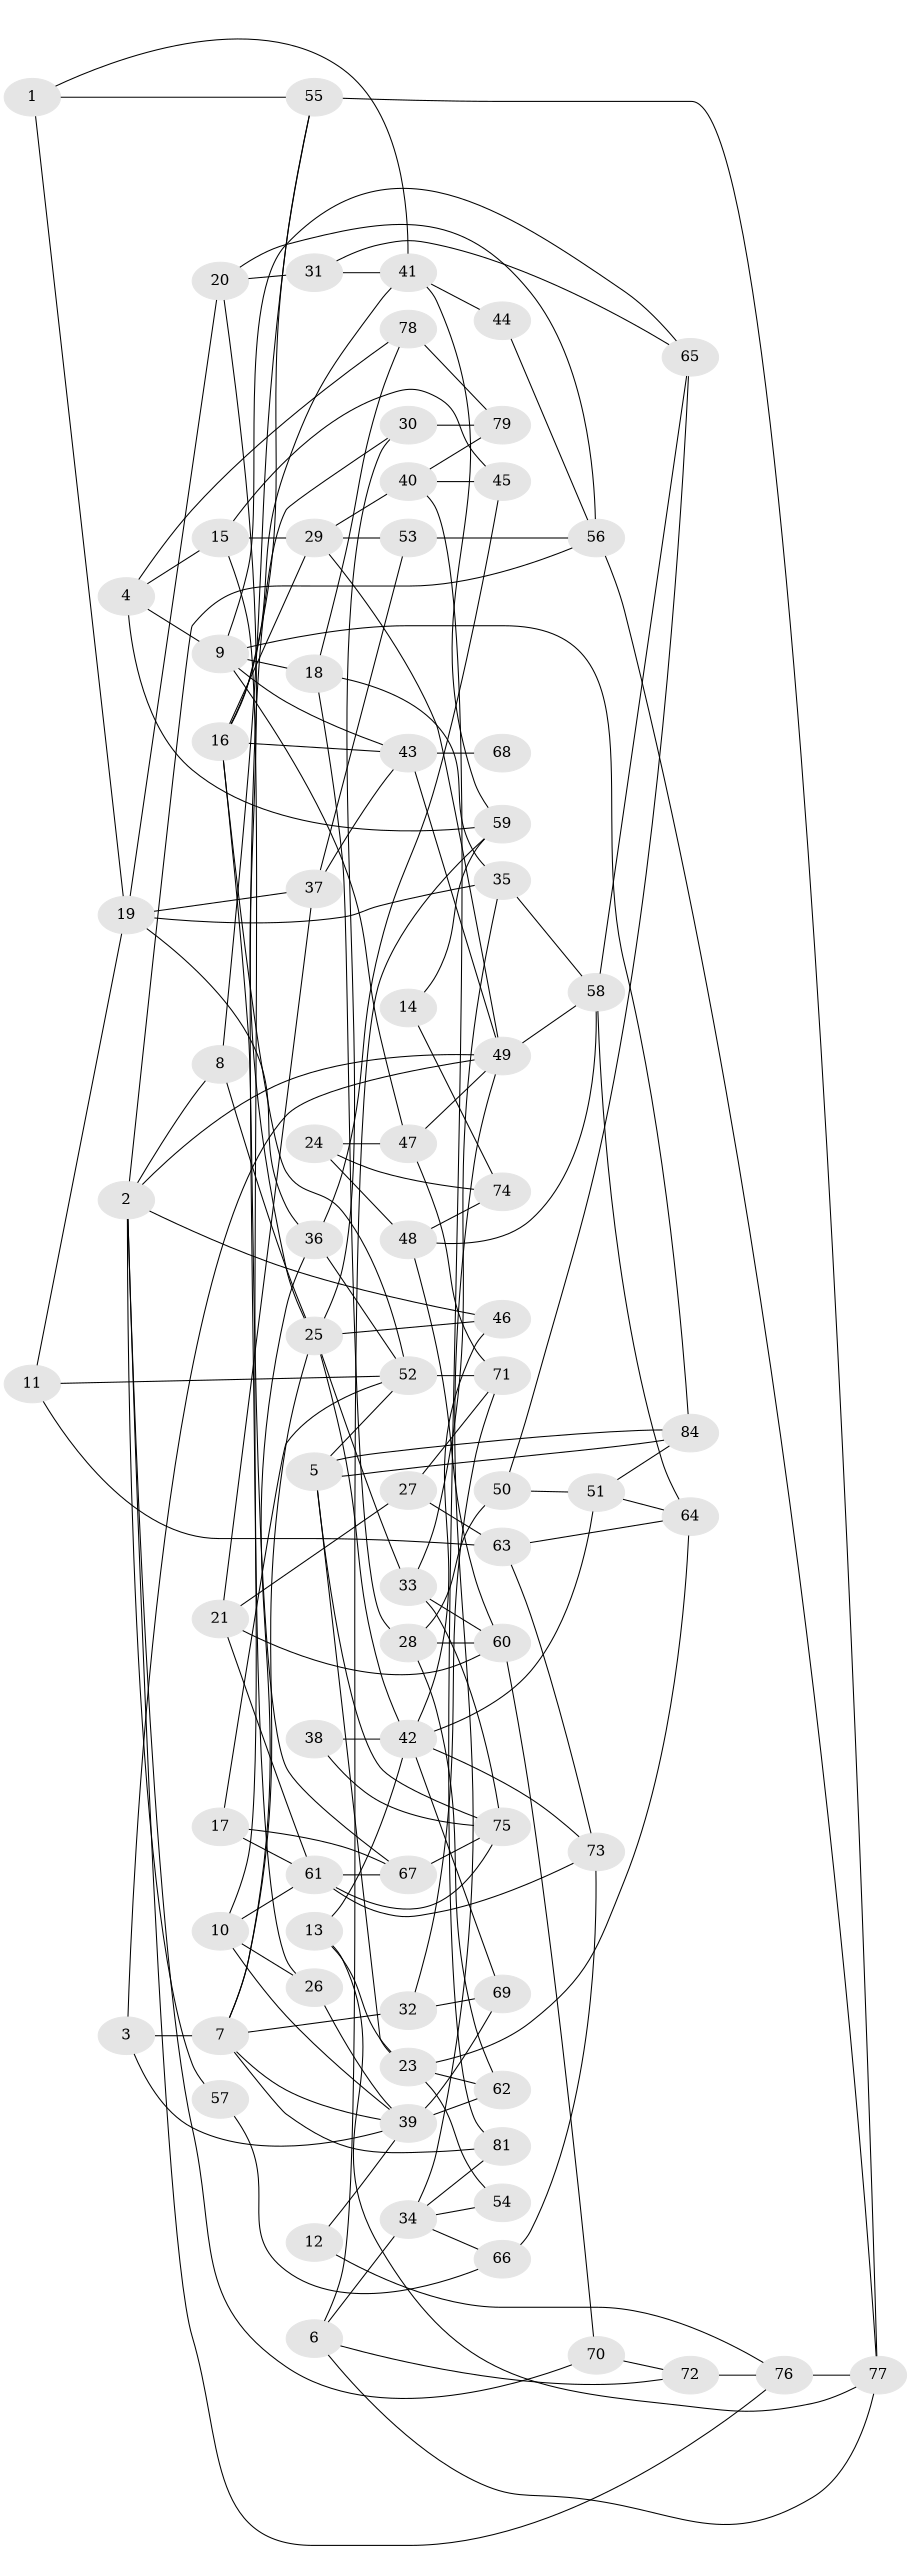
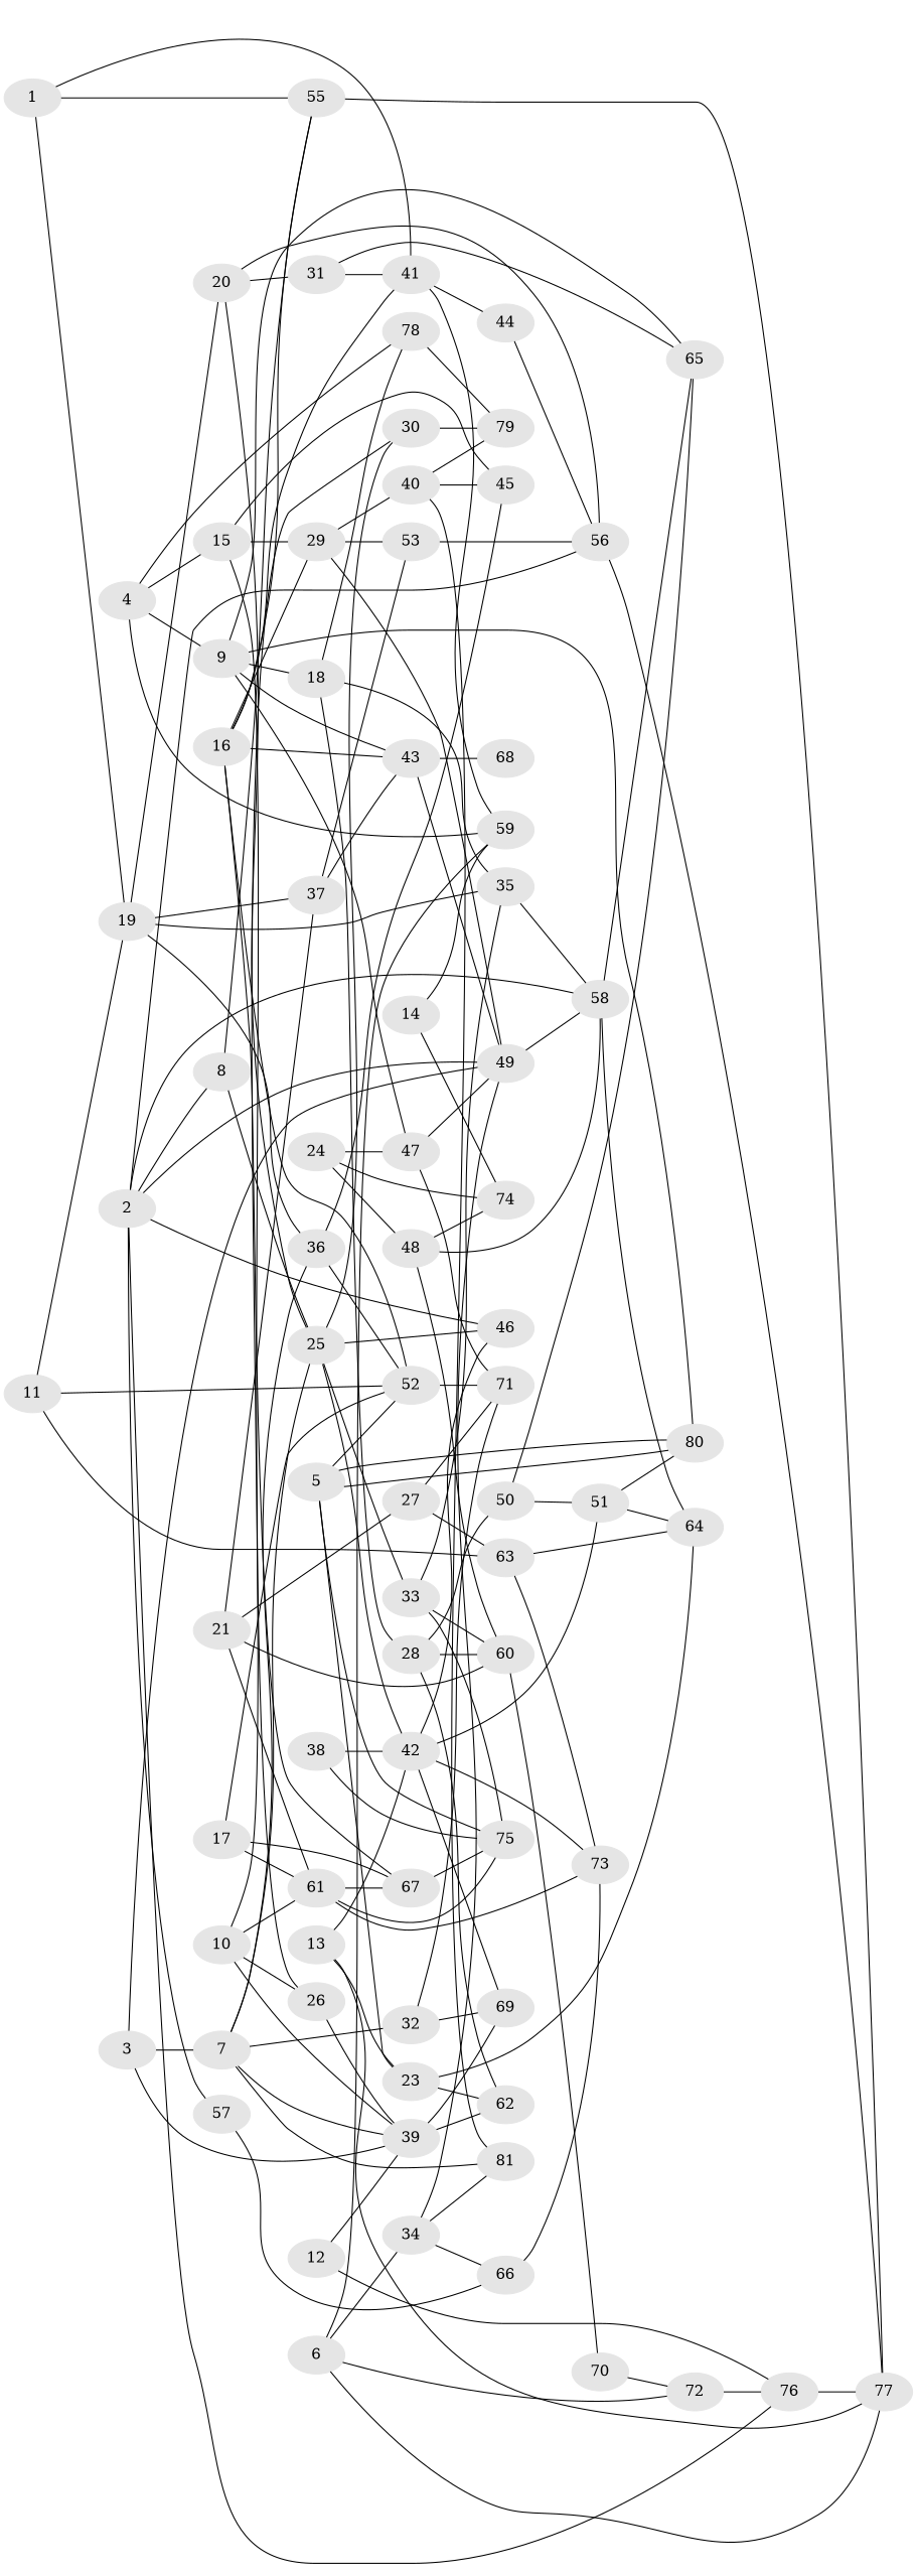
  graph {
    rankdir=LR
    node [color=gray90 style=filled]
    1
    19
    41
    55
    36
    35
    20
    37
    59
    44
    77
    2
    8
    46
    49
    56
    57
    70
    76
    25
    58
    66
    72
    3
    7
    39
    32
    81
    62
    69
    4
    9
    15
    78
-   80 [label=84]
+   80
    18
    43
    47
    65
    26
    29
    45
    79
    5
    23
    52
    75
-   54
    64
    71
    6
    34
    30
    42
    33
    28
    68
    10
    61
    67
    73
    11
    63
    12
    13
    51
    14
    74
    40
    53
    16
    17
    60
    50
    31
    21
    27
    24
    48
    38
    1 -- 19
    1 -- 41
    1 -- 55
    19 -- 36
    19 -- 35
    19 -- 20
    19 -- 37
    41 -- 59
    41 -- 44
    55 -- 77
    36 -- 45
    36 -- 52
    35 -- 58
    20 -- 56
    20 -- 25
    20 -- 31
    37 -- 43
    37 -- 53
    44 -- 56
    2 -- 8
    2 -- 46
    2 -- 49
    2 -- 56
    2 -- 57
-   2 -- 70
+   2 -- 58
    2 -- 76
    8 -- 55
    8 -- 25
    49 -- 58
    56 -- 77
    57 -- 66
    70 -- 72
    76 -- 77
    25 -- 46
    25 -- 30
    25 -- 42
    25 -- 33
    58 -- 65
    58 -- 64
    66 -- 73
    72 -- 76
    3 -- 49
    3 -- 7
    3 -- 39
    7 -- 36
    7 -- 25
    7 -- 39
    7 -- 32
    7 -- 81
    39 -- 62
    39 -- 69
    32 -- 69
    32 -- 71
    4 -- 59
    4 -- 9
    4 -- 15
    4 -- 78
    9 -- 80
    9 -- 18
    9 -- 43
    9 -- 47
    9 -- 65
    15 -- 26
    15 -- 29
    15 -- 45
    78 -- 79
    18 -- 35
    18 -- 78
    18 -- 28
    43 -- 49
    43 -- 68
    47 -- 49
    47 -- 71
    26 -- 39
    29 -- 49
    29 -- 40
    29 -- 53
    5 -- 80
    5 -- 80
    5 -- 23
    5 -- 52
    5 -- 75
    23 -- 62
-   23 -- 54
    23 -- 64
    52 -- 71
    6 -- 59
    6 -- 77
    6 -- 72
    6 -- 34
    34 -- 49
    34 -- 66
    34 -- 81
-   34 -- 54
    30 -- 79
    42 -- 46
    42 -- 69
    42 -- 73
    42 -- 51
    33 -- 35
    33 -- 75
    33 -- 60
    28 -- 62
    28 -- 60
    28 -- 50
    10 -- 39
    10 -- 26
    10 -- 30
    10 -- 61
    61 -- 75
    61 -- 67
    61 -- 73
    67 -- 75
    11 -- 19
    11 -- 52
    11 -- 63
    63 -- 64
    63 -- 73
    12 -- 76
    12 -- 39
    13 -- 77
    13 -- 23
    13 -- 42
    51 -- 80
    51 -- 64
    14 -- 59
    14 -- 74
    40 -- 81
    40 -- 45
    40 -- 79
    53 -- 56
    16 -- 41
    16 -- 55
    16 -- 43
    16 -- 29
    16 -- 52
    16 -- 67
    17 -- 52
    17 -- 61
    17 -- 67
    60 -- 70
    50 -- 65
    50 -- 51
    31 -- 41
    31 -- 65
    21 -- 37
    21 -- 61
    21 -- 60
    21 -- 27
    27 -- 71
    27 -- 63
    24 -- 47
    24 -- 74
    24 -- 48
    48 -- 58
    48 -- 74
    48 -- 60
    38 -- 75
    38 -- 42
  }
